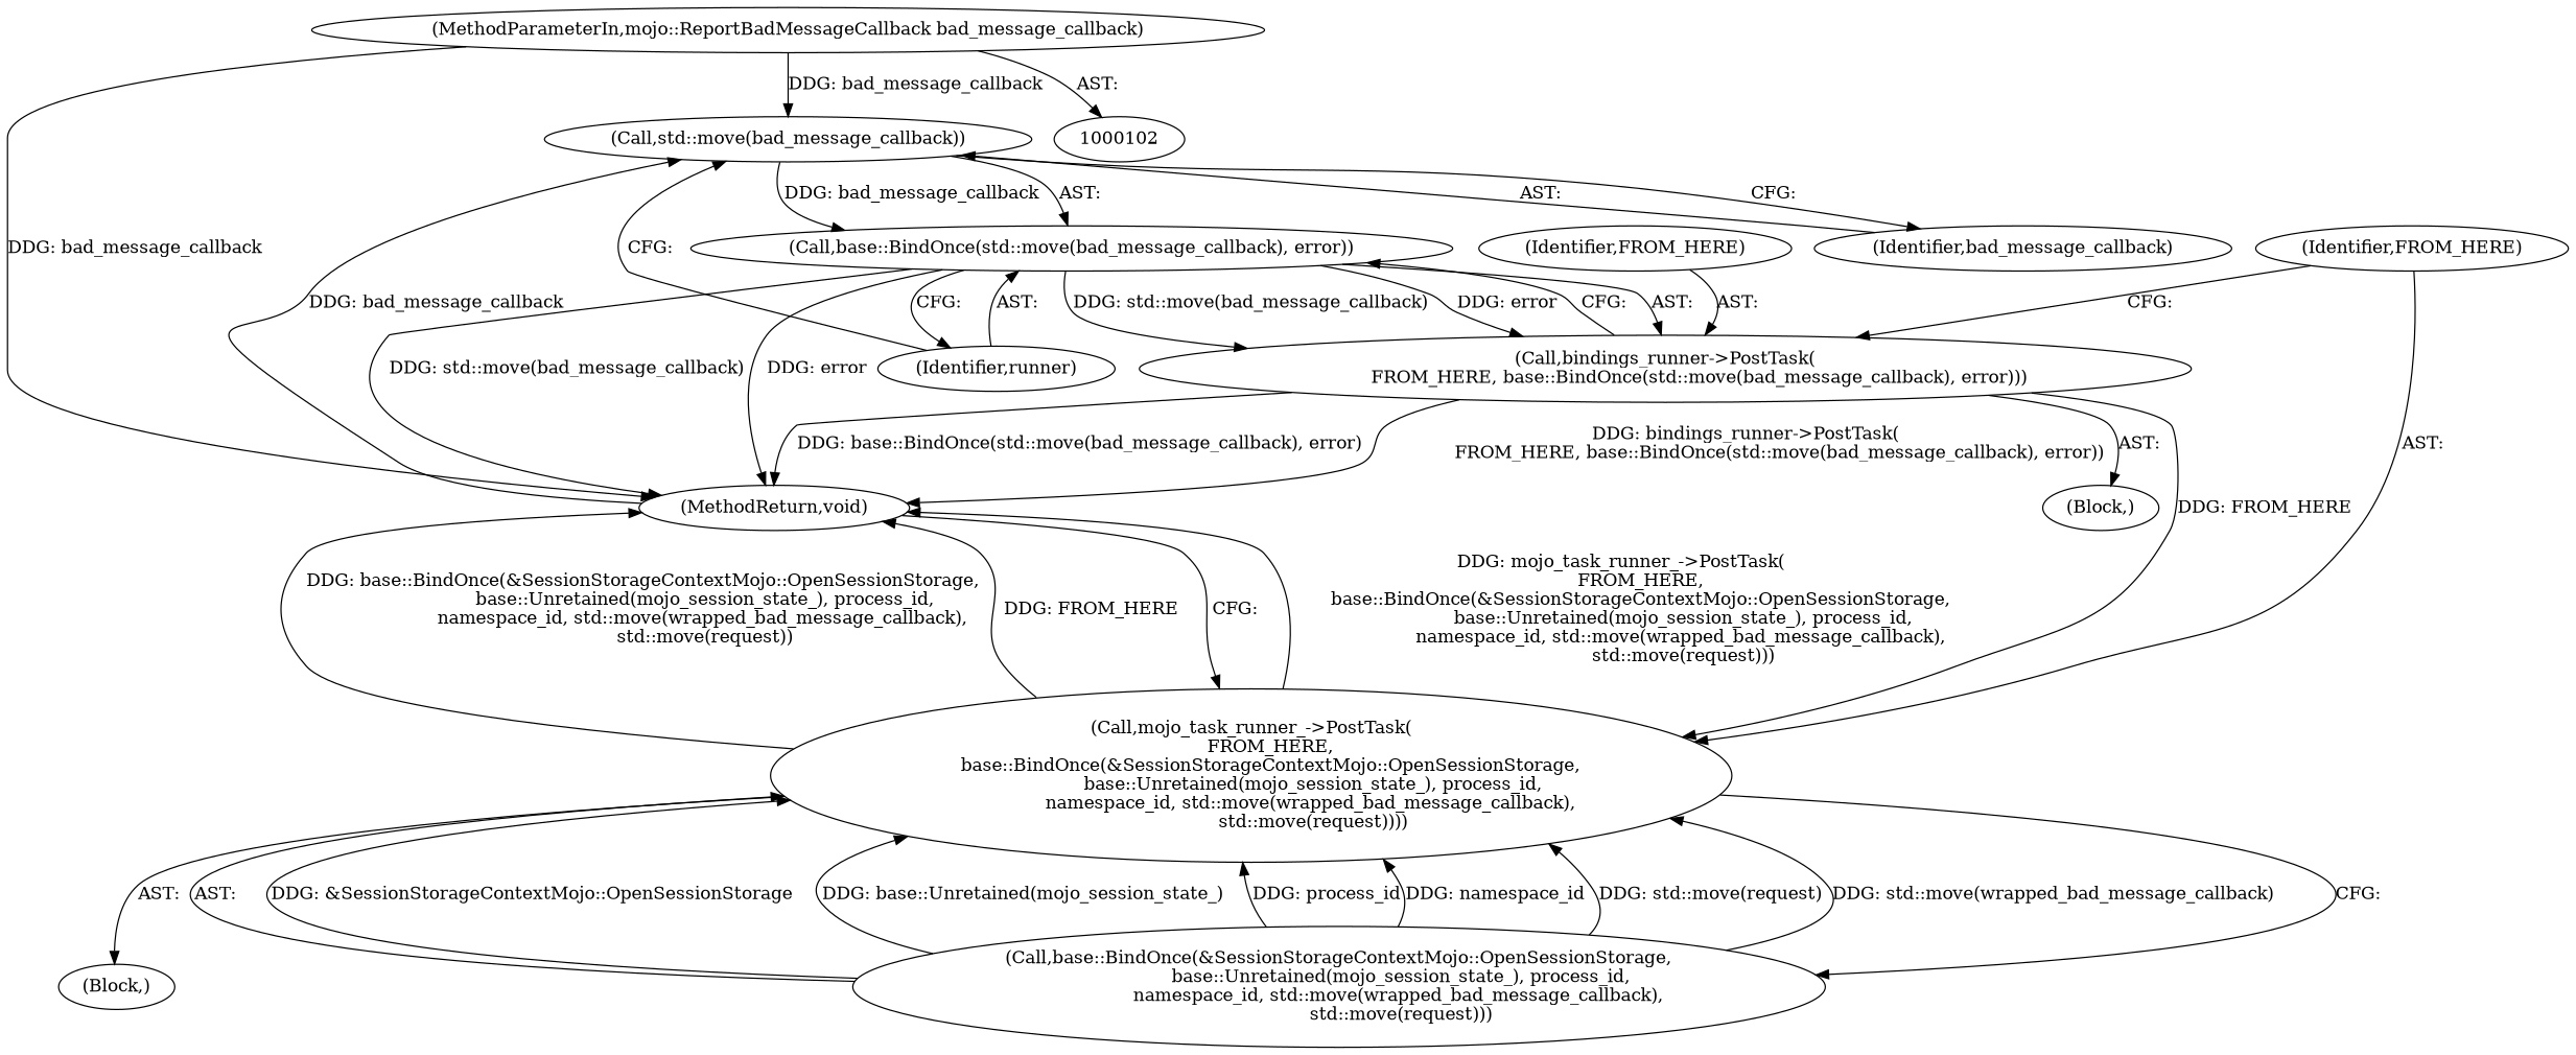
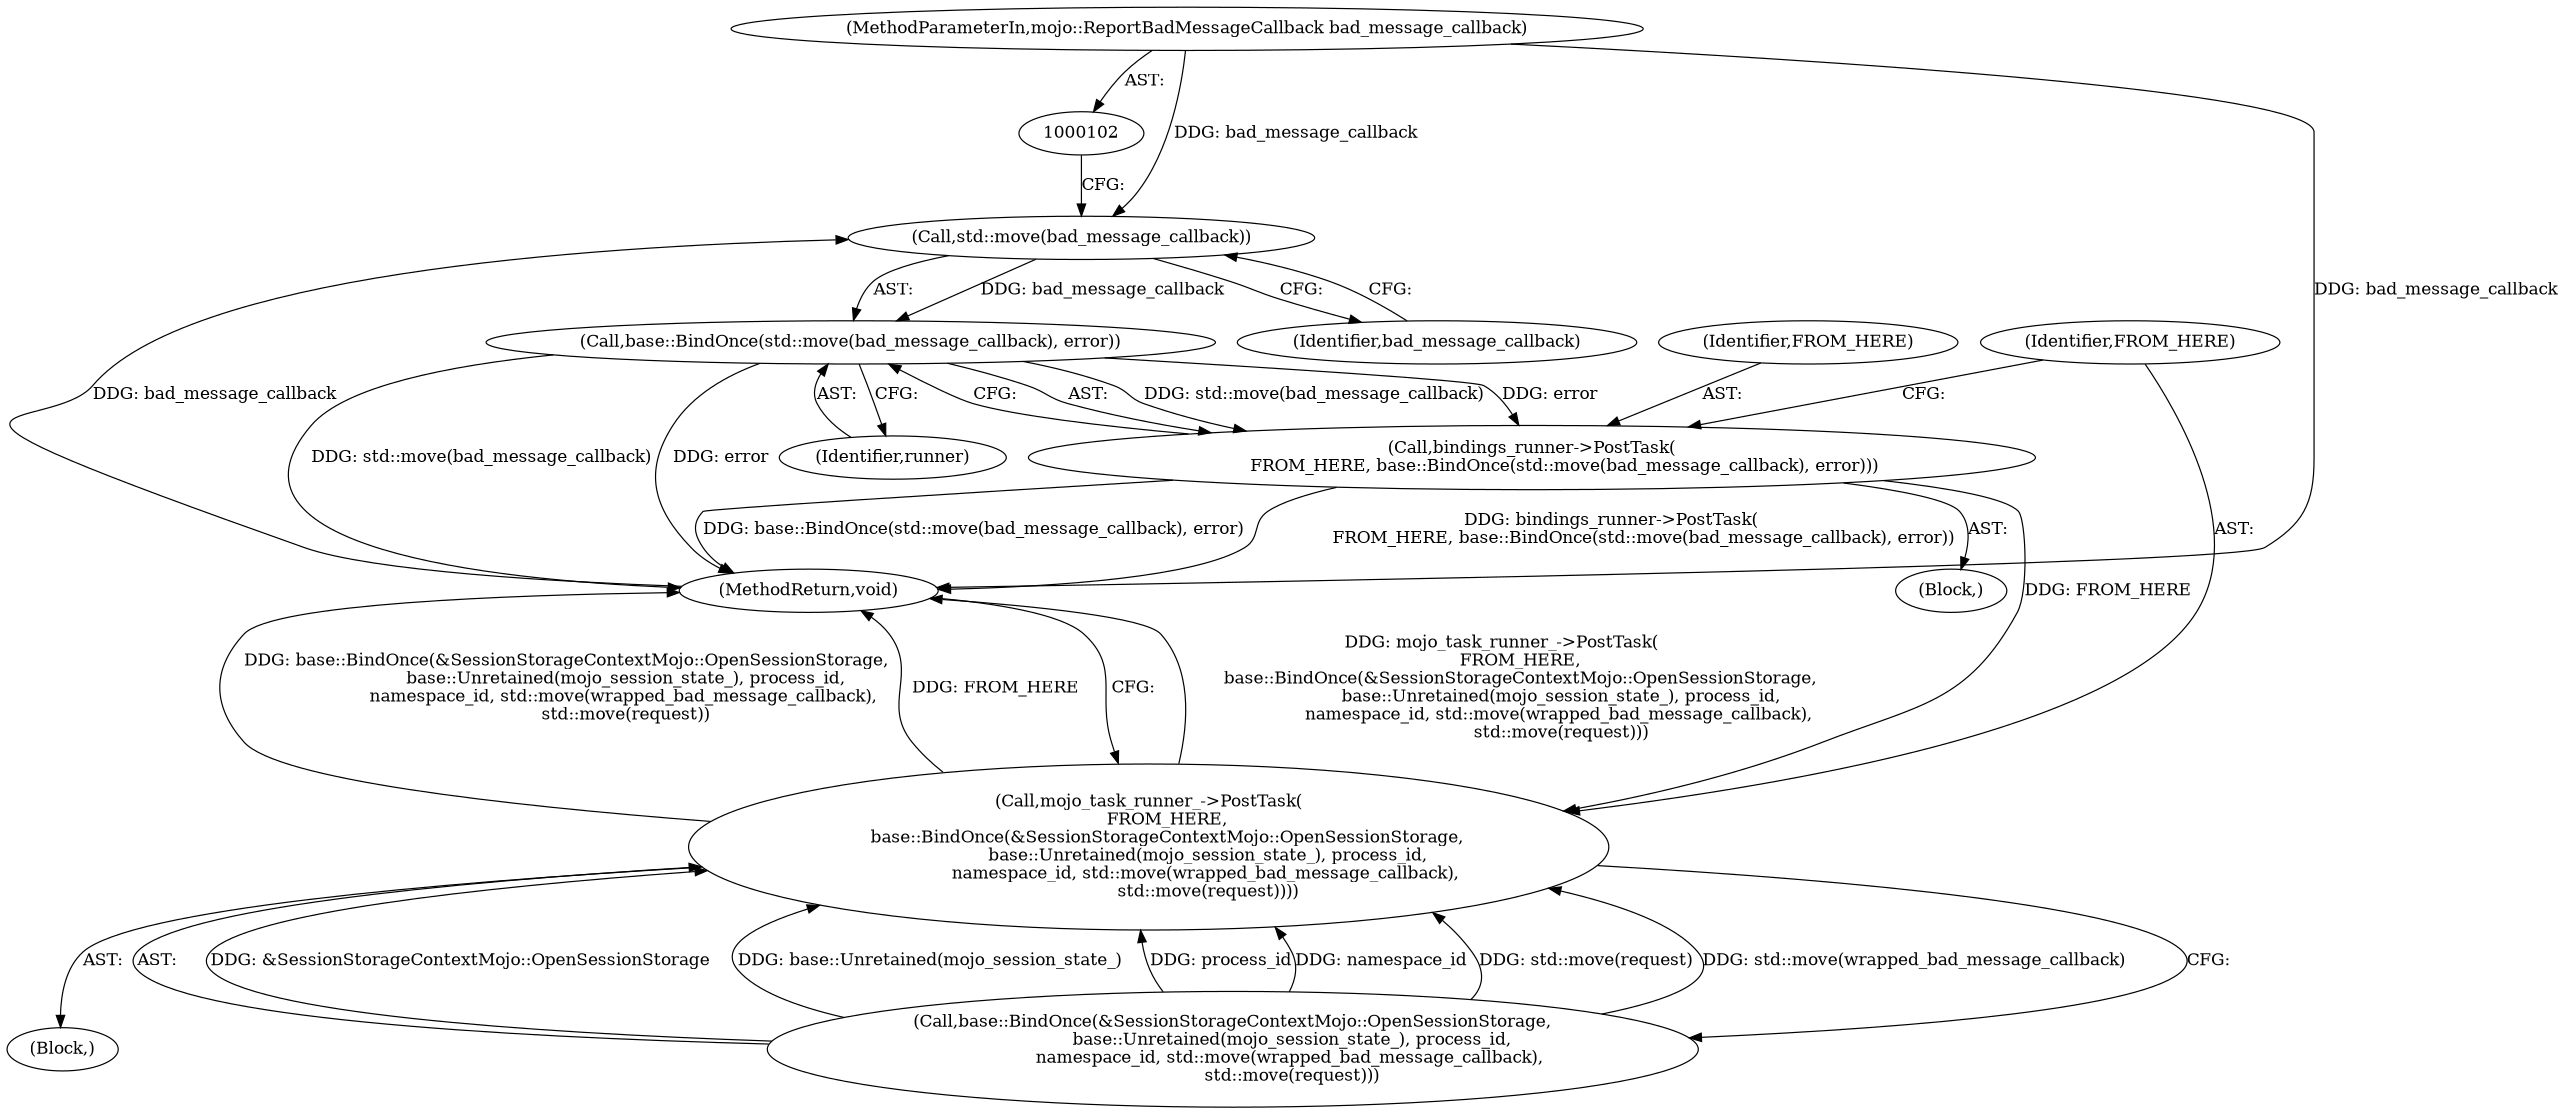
  digraph {
    fontname="DejaVu Serif"
    node [fontname="DejaVu Serif"]
    edge [fontname="DejaVu Serif"]
    n1 [label="(Call,std::move(bad_message_callback))"]
    n2 [label="(Call,base::BindOnce(std::move(bad_message_callback), error))"]
    n3 [label="(Identifier,bad_message_callback)"]
    n4 [label="(MethodReturn,void)"]
    n5 [label="(Call,bindings_runner->PostTask(\n            FROM_HERE, base::BindOnce(std::move(bad_message_callback), error)))"]
    n6 [label="(Identifier,runner)"]
    n7 [label="(Call,mojo_task_runner_->PostTask(\n       FROM_HERE,\n       base::BindOnce(&SessionStorageContextMojo::OpenSessionStorage,\n                      base::Unretained(mojo_session_state_), process_id,\n                     namespace_id, std::move(wrapped_bad_message_callback),\n                      std::move(request))))"]
    n8 [label="(MethodParameterIn,mojo::ReportBadMessageCallback bad_message_callback)"]
    1000102
    n10 [label="(Block,)"]
    n11 [label="(Block,)"]
    n12 [label="(Call,base::BindOnce(&SessionStorageContextMojo::OpenSessionStorage,\n                      base::Unretained(mojo_session_state_), process_id,\n                     namespace_id, std::move(wrapped_bad_message_callback),\n                      std::move(request)))"]
    n13 [label="(Identifier,FROM_HERE)"]
    n14 [label="(Identifier,FROM_HERE)"]
    n1 -> n2 [label="AST: "]
    n1 -> n2 [label="DDG: bad_message_callback"]
    n1 -> n3 [label="CFG: "]
    n2 -> n4 [label="DDG: error"]
    n2 -> n4 [label="DDG: std::move(bad_message_callback)"]
    n2 -> n5 [label="AST: "]
    n2 -> n5 [label="DDG: std::move(bad_message_callback)"]
    n2 -> n5 [label="DDG: error"]
    n2 -> n6 [label="CFG: "]
-   n3 -> n1 [label="AST: "]
+   n3 -> n1 [label="CFG: "]
    n4 -> n1 [label="DDG: bad_message_callback"]
    n4 -> n7 [label="CFG: "]
    n5 -> n2 [label="CFG: "]
    n5 -> n4 [label="DDG: base::BindOnce(std::move(bad_message_callback), error)"]
    n5 -> n4 [label="DDG: bindings_runner->PostTask(\n            FROM_HERE, base::BindOnce(std::move(bad_message_callback), error))"]
    n5 -> n7 [label="DDG: FROM_HERE"]
    n5 -> n10 [label="AST: "]
-   n6 -> n1 [label="CFG: "]
+   1000102 -> n1 [label="CFG: "]
    n6 -> n2 [label="AST: "]
    n7 -> n4 [label="DDG: mojo_task_runner_->PostTask(\n       FROM_HERE,\n       base::BindOnce(&SessionStorageContextMojo::OpenSessionStorage,\n                      base::Unretained(mojo_session_state_), process_id,\n                     namespace_id, std::move(wrapped_bad_message_callback),\n                      std::move(request)))"]
    n7 -> n4 [label="DDG: base::BindOnce(&SessionStorageContextMojo::OpenSessionStorage,\n                      base::Unretained(mojo_session_state_), process_id,\n                     namespace_id, std::move(wrapped_bad_message_callback),\n                      std::move(request))"]
    n7 -> n4 [label="DDG: FROM_HERE"]
    n7 -> n11 [label="AST: "]
    n7 -> n12 [label="CFG: "]
    n8 -> n1 [label="DDG: bad_message_callback"]
    n8 -> n4 [label="DDG: bad_message_callback"]
    n8 -> 1000102 [label="AST: "]
    n12 -> n7 [label="AST: "]
    n12 -> n7 [label="DDG: &SessionStorageContextMojo::OpenSessionStorage"]
    n12 -> n7 [label="DDG: base::Unretained(mojo_session_state_)"]
    n12 -> n7 [label="DDG: process_id"]
    n12 -> n7 [label="DDG: namespace_id"]
    n12 -> n7 [label="DDG: std::move(request)"]
    n12 -> n7 [label="DDG: std::move(wrapped_bad_message_callback)"]
    n13 -> n5 [label="AST: "]
    n14 -> n5 [label="CFG: "]
    n14 -> n7 [label="AST: "]
  }
